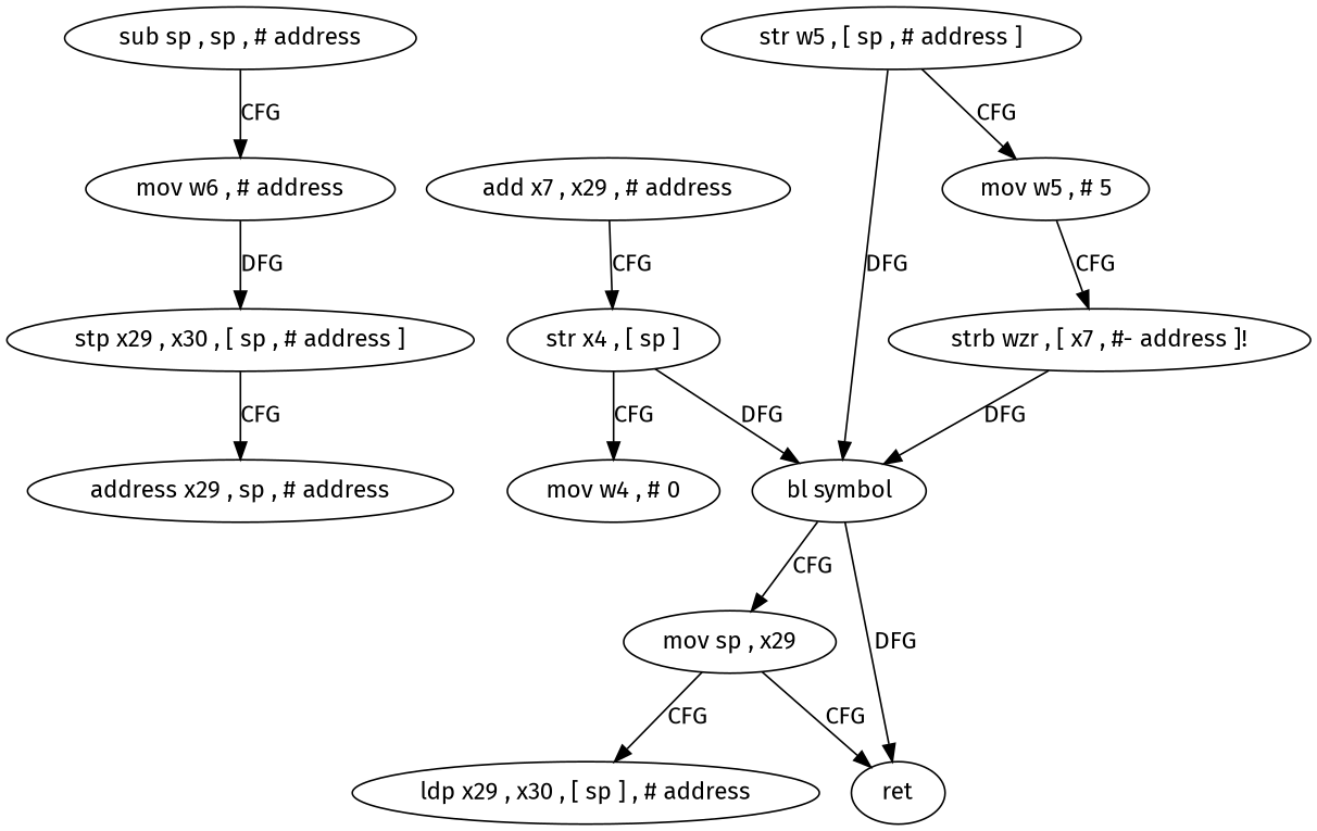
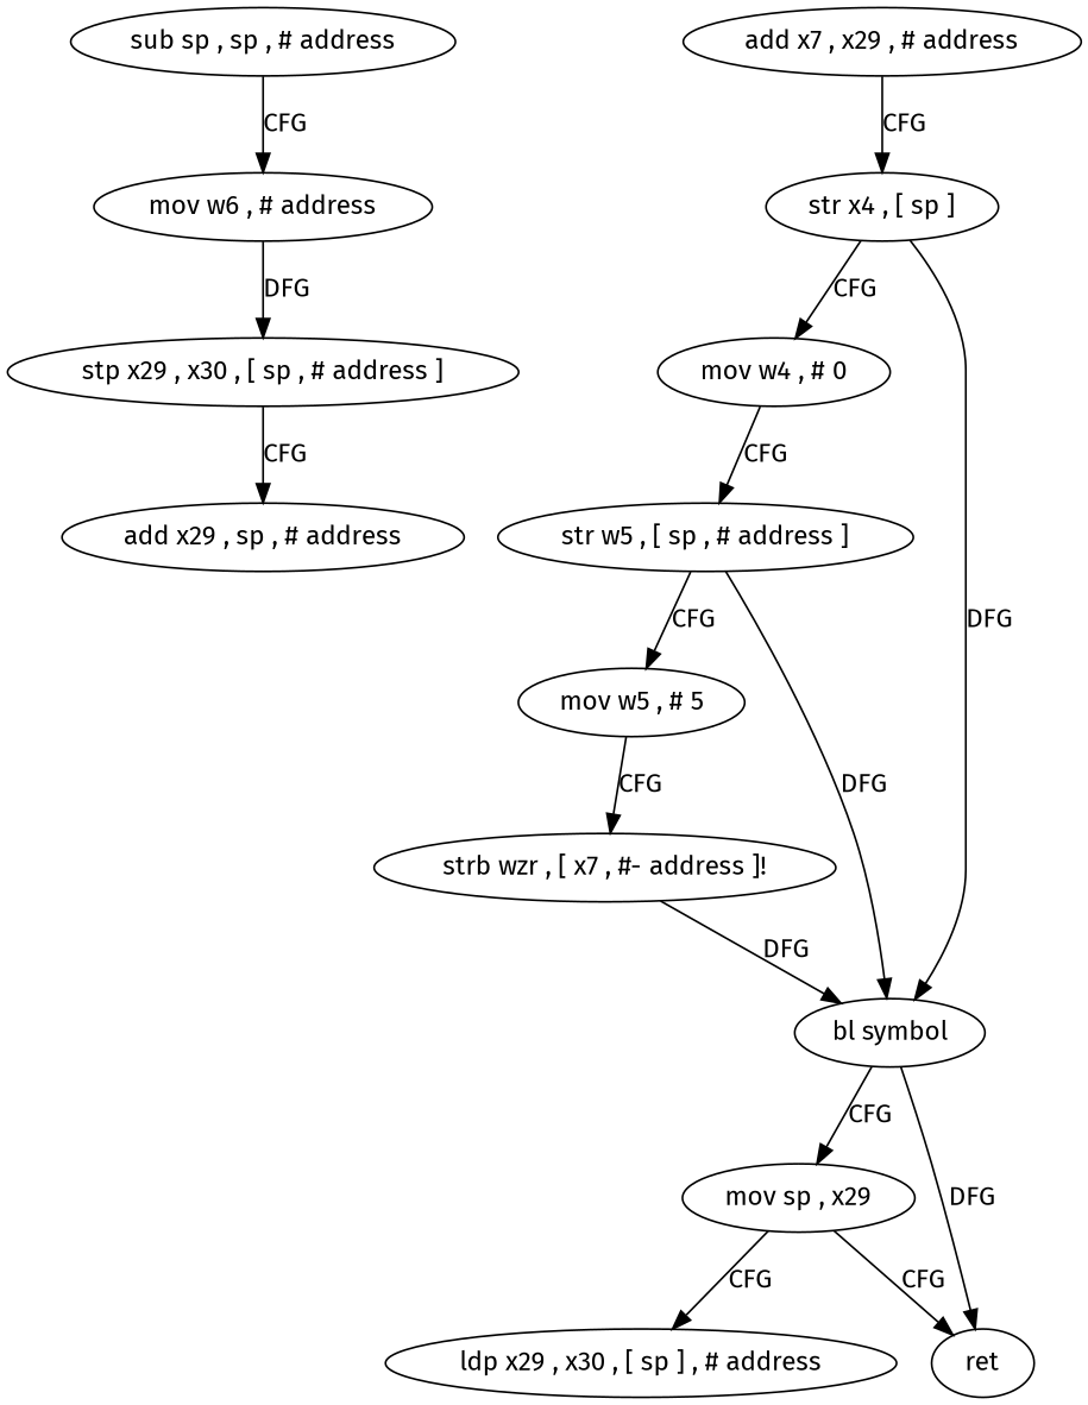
  digraph {
    fontname="Fira Sans"
    node [fontname="Fira Sans"]
    edge [fontname="Fira Sans"]
    n1 [label="sub sp , sp , # address"]
    n2 [label="mov w6 , # address"]
    n3 [label="stp x29 , x30 , [ sp , # address ]"]
-   n4 [label="address x29 , sp , # address"]
+   n4 [label="add x29 , sp , # address"]
    n5 [label="add x7 , x29 , # address"]
    n6 [label="str x4 , [ sp ]"]
    n7 [label="mov w4 , # 0"]
    n8 [label="bl symbol"]
    n9 [label="str w5 , [ sp , # address ]"]
    n10 [label="mov sp , x29"]
    n11 [label=ret]
    n12 [label="mov w5 , # 5"]
    n13 [label="strb wzr , [ x7 , #- address ]!"]
    n14 [label="ldp x29 , x30 , [ sp ] , # address"]
    n1 -> n2 [label=CFG]
    n2 -> n3 [label=DFG]
    n3 -> n4 [label=CFG]
    n5 -> n6 [label=CFG]
    n6 -> n7 [label=CFG]
    n6 -> n8 [label=DFG]
+   n7 -> n9 [label=CFG]
    n8 -> n10 [label=CFG]
    n8 -> n11 [label=DFG]
    n9 -> n8 [label=DFG]
    n9 -> n12 [label=CFG]
    n10 -> n11 [label=CFG]
    n10 -> n14 [label=CFG]
    n12 -> n13 [label=CFG]
    n13 -> n8 [label=DFG]
  }
